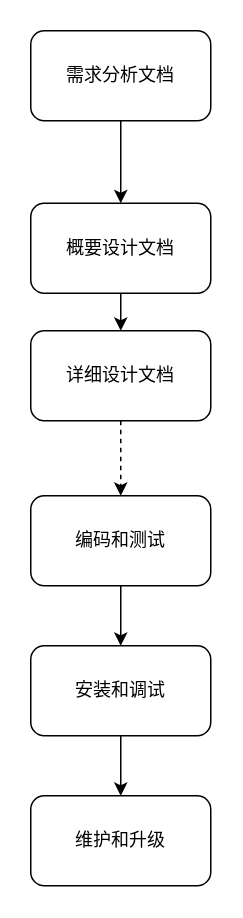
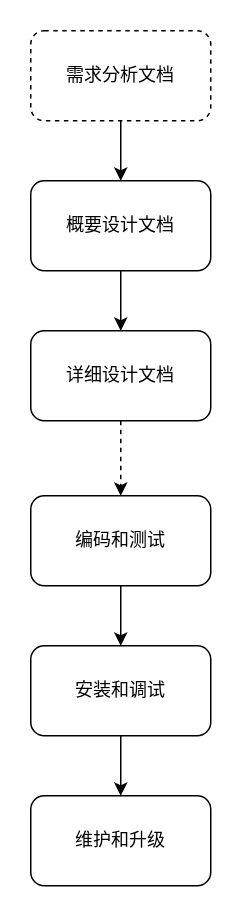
  <mxCell id="0" />
  <mxCell id="1" parent="0" />
  <mxCell id="2" value="" style="edgeStyle=orthogonalEdgeStyle;rounded=0;orthogonalLoop=1;jettySize=auto;html=1;" edge="1" parent="1" source="3" target="5"><mxGeometry relative="1" as="geometry" /></mxCell>
- <mxCell id="3" value="需求分析文档" style="rounded=1;whiteSpace=wrap;html=1;" vertex="1" parent="1"><mxGeometry x="20" y="20" width="120" height="60" as="geometry" /></mxCell>
+ <mxCell id="3" value="需求分析文档" style="rounded=1;whiteSpace=wrap;html=1;dashed=1;" vertex="1" parent="1"><mxGeometry x="20" y="20" width="120" height="60" as="geometry" /></mxCell>
  <mxCell id="4" value="" style="edgeStyle=orthogonalEdgeStyle;rounded=0;orthogonalLoop=1;jettySize=auto;html=1;" edge="1" parent="1" source="5" target="9"><mxGeometry relative="1" as="geometry" /></mxCell>
- <mxCell id="5" value="概要设计文档" style="rounded=1;whiteSpace=wrap;html=1;" vertex="1" parent="1"><mxGeometry x="20" y="135" width="120" height="60" as="geometry" /></mxCell>
+ <mxCell id="5" value="概要设计文档" style="rounded=1;whiteSpace=wrap;html=1;" vertex="1" parent="1"><mxGeometry x="20" y="120" width="120" height="60" as="geometry" /></mxCell>
  <mxCell id="6" value="" style="edgeStyle=orthogonalEdgeStyle;rounded=0;orthogonalLoop=1;jettySize=auto;html=1;" edge="1" parent="1" source="7" target="11"><mxGeometry relative="1" as="geometry" /></mxCell>
  <mxCell id="7" value="编码和测试" style="rounded=1;whiteSpace=wrap;html=1;" vertex="1" parent="1"><mxGeometry x="20" y="330" width="120" height="60" as="geometry" /></mxCell>
  <mxCell id="8" value="" style="edgeStyle=orthogonalEdgeStyle;rounded=0;orthogonalLoop=1;jettySize=auto;html=1;dashed=1;" edge="1" parent="1" source="9" target="7"><mxGeometry relative="1" as="geometry" /></mxCell>
  <mxCell id="9" value="详细设计文档" style="rounded=1;whiteSpace=wrap;html=1;" vertex="1" parent="1"><mxGeometry x="20" y="220" width="120" height="60" as="geometry" /></mxCell>
  <mxCell id="10" value="" style="edgeStyle=orthogonalEdgeStyle;rounded=0;orthogonalLoop=1;jettySize=auto;html=1;" edge="1" parent="1" source="11" target="12"><mxGeometry relative="1" as="geometry" /></mxCell>
  <mxCell id="11" value="安装和调试&lt;span style=&quot;font-family: monospace ; font-size: 0px&quot;&gt;%3CmxGraphModel%3E%3Croot%3E%3CmxCell%20id%3D%220%22%2F%3E%3CmxCell%20id%3D%221%22%20parent%3D%220%22%2F%3E%3CmxCell%20id%3D%222%22%20value%3D%22%E9%9C%80%E6%B1%82%E5%88%86%E6%9E%90%E6%96%87%E6%A1%A3%22%20style%3D%22rounded%3D1%3BwhiteSpace%3Dwrap%3Bhtml%3D1%3B%22%20vertex%3D%221%22%20parent%3D%221%22%3E%3CmxGeometry%20x%3D%22160%22%20y%3D%22180%22%20width%3D%22120%22%20height%3D%2260%22%20as%3D%22geometry%22%2F%3E%3C%2FmxCell%3E%3C%2Froot%3E%3C%2FmxGraphModel%3E&lt;/span&gt;" style="rounded=1;whiteSpace=wrap;html=1;" vertex="1" parent="1"><mxGeometry x="20" y="430" width="120" height="60" as="geometry" /></mxCell>
  <mxCell id="12" value="维护和升级" style="rounded=1;whiteSpace=wrap;html=1;" vertex="1" parent="1"><mxGeometry x="20" y="530" width="120" height="60" as="geometry" /></mxCell>
